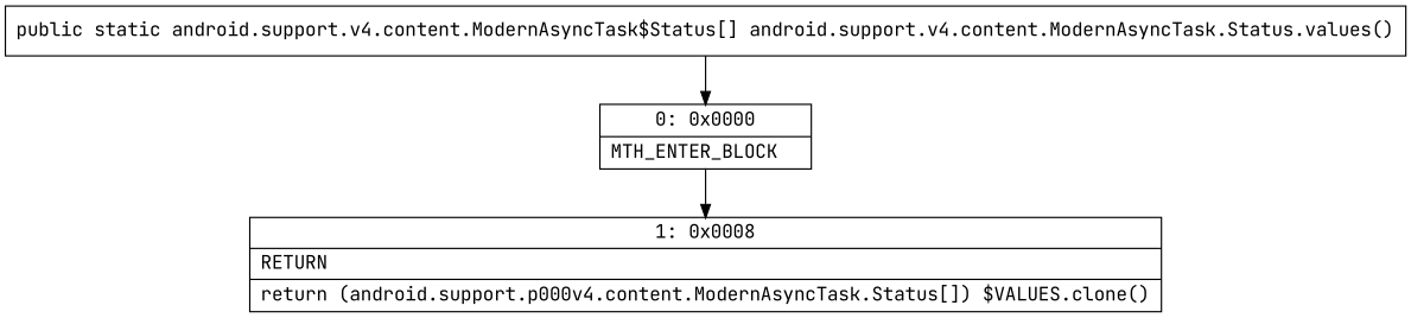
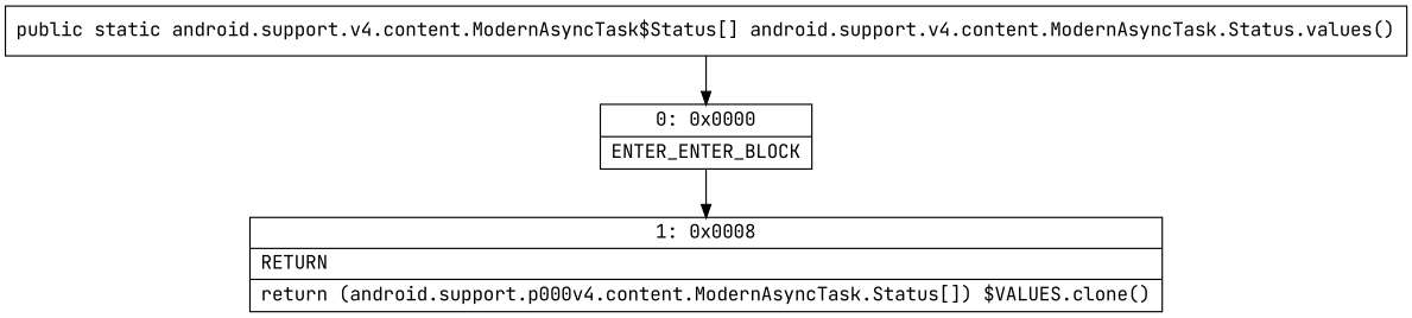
  digraph {
    fontname="JetBrains Mono"
    node [shape=record fontname="JetBrains Mono"]
    edge [fontname="JetBrains Mono"]
-   n1 [label="{0\:\ 0x0000|MTH_ENTER_BLOCK\l}"]
+   n1 [label="{0\:\ 0x0000|ENTER_ENTER_BLOCK\l}"]
    n2 [label="{1\:\ 0x0008|RETURN\l|return (android.support.p000v4.content.ModernAsyncTask.Status[]) $VALUES.clone()\l}"]
    n3 [label="{public static android.support.v4.content.ModernAsyncTask$Status[] android.support.v4.content.ModernAsyncTask.Status.values() }"]
    n1 -> n2
    n3 -> n1
  }
